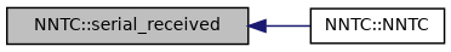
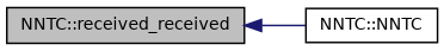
  digraph {
    rankdir=LR
    node [color=black fontname=Helvetica fontsize=10 shape=record style=filled]
-   n1 [fillcolor=grey75 fontcolor=black height=0.2 label="NNTC::serial_received" width=0.4]
+   n1 [fillcolor=grey75 fontcolor=black height=0.2 label="NNTC::received_received" width=0.4]
    n2 [fillcolor=white height=0.2 label="NNTC::NNTC" width=0.4]
    n1 -> n2 [color=midnightblue dir=back fontname=Helvetica fontsize=10 labelfontname=Helvetica labelfontsize=10 style=solid]
  }
